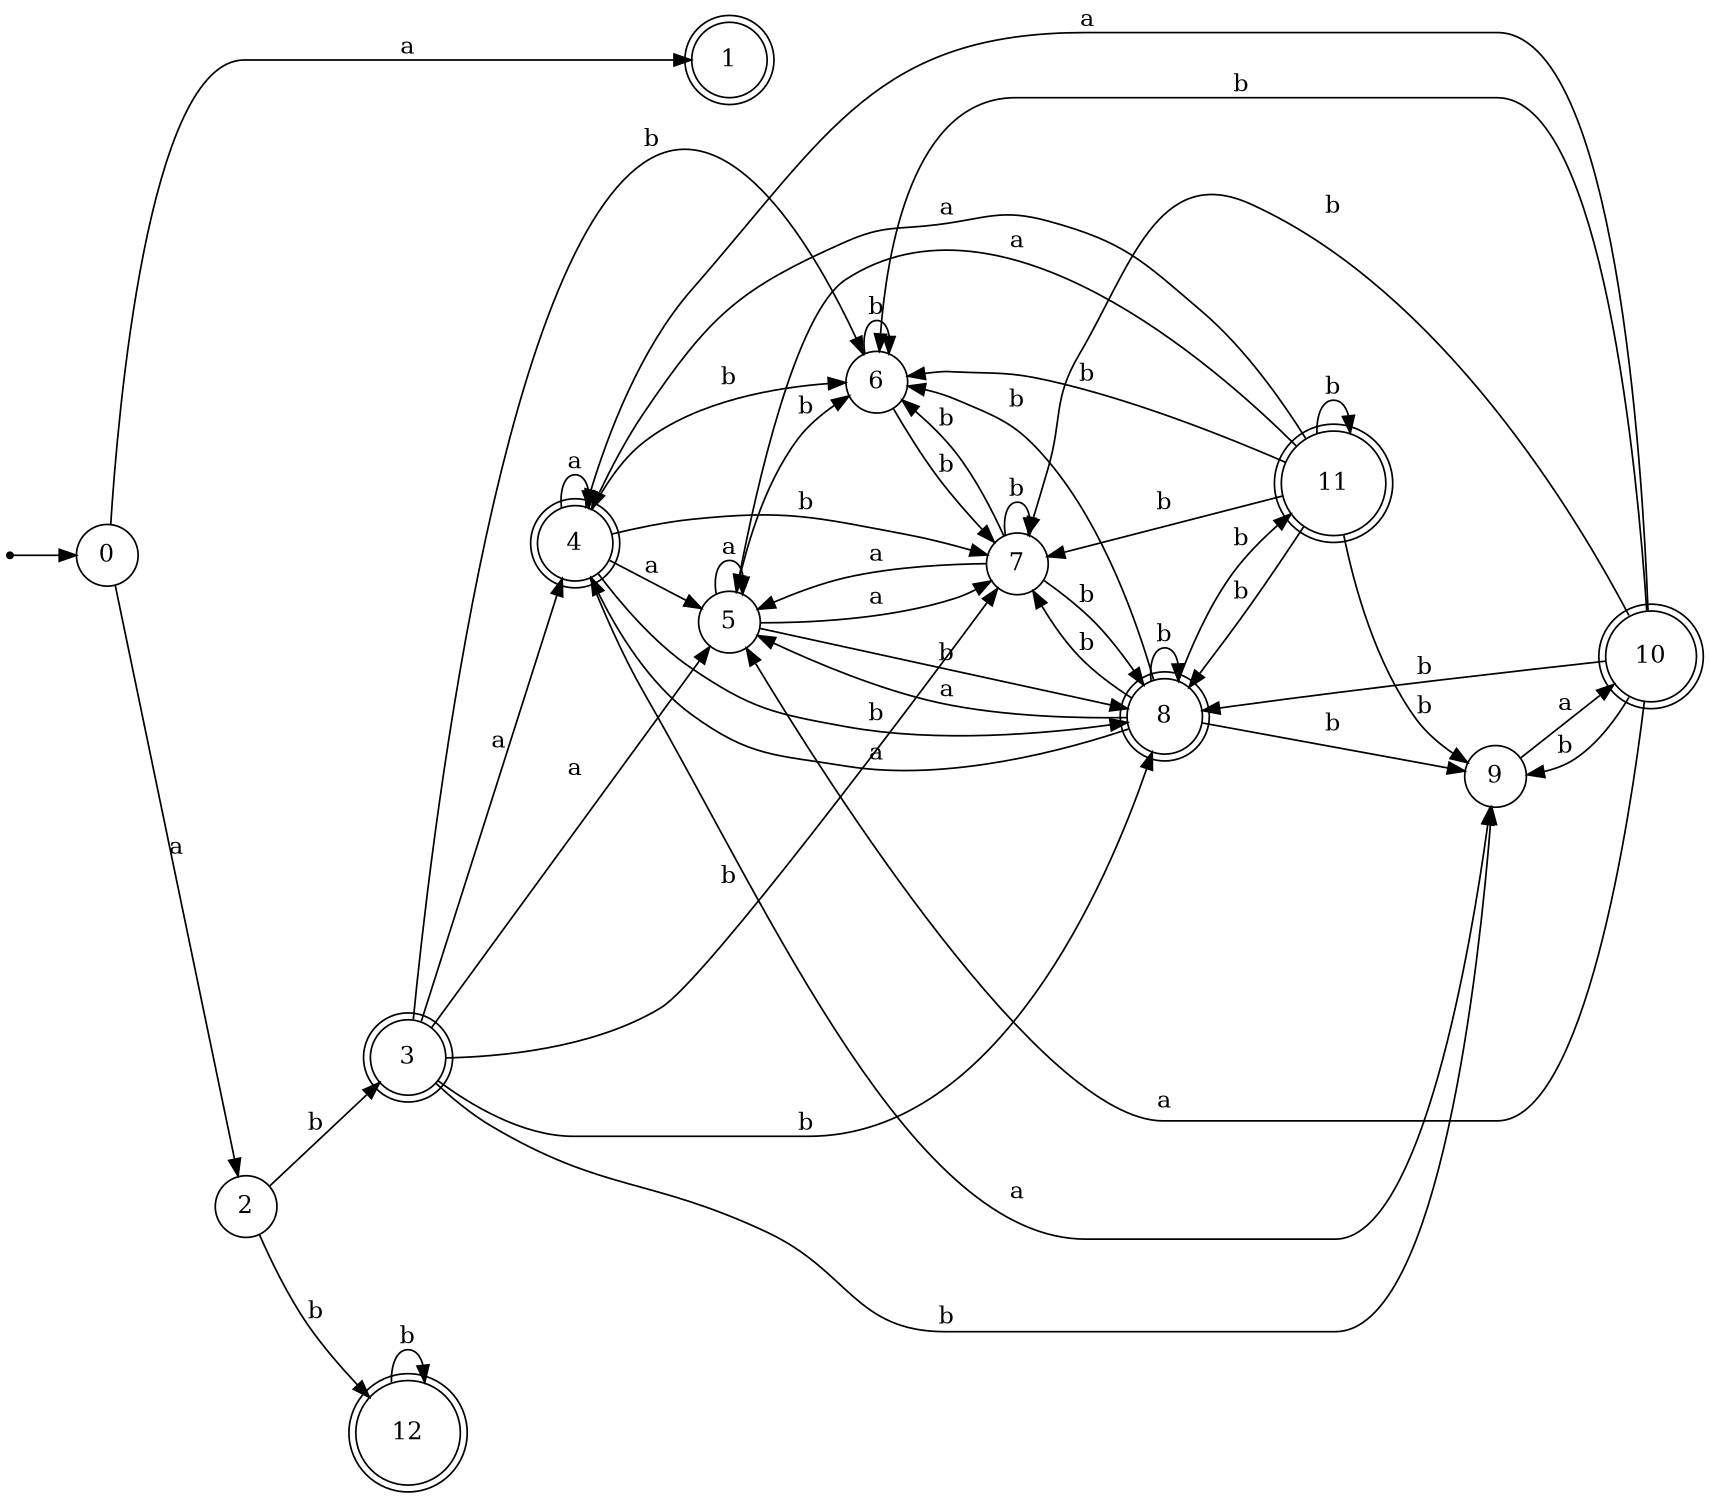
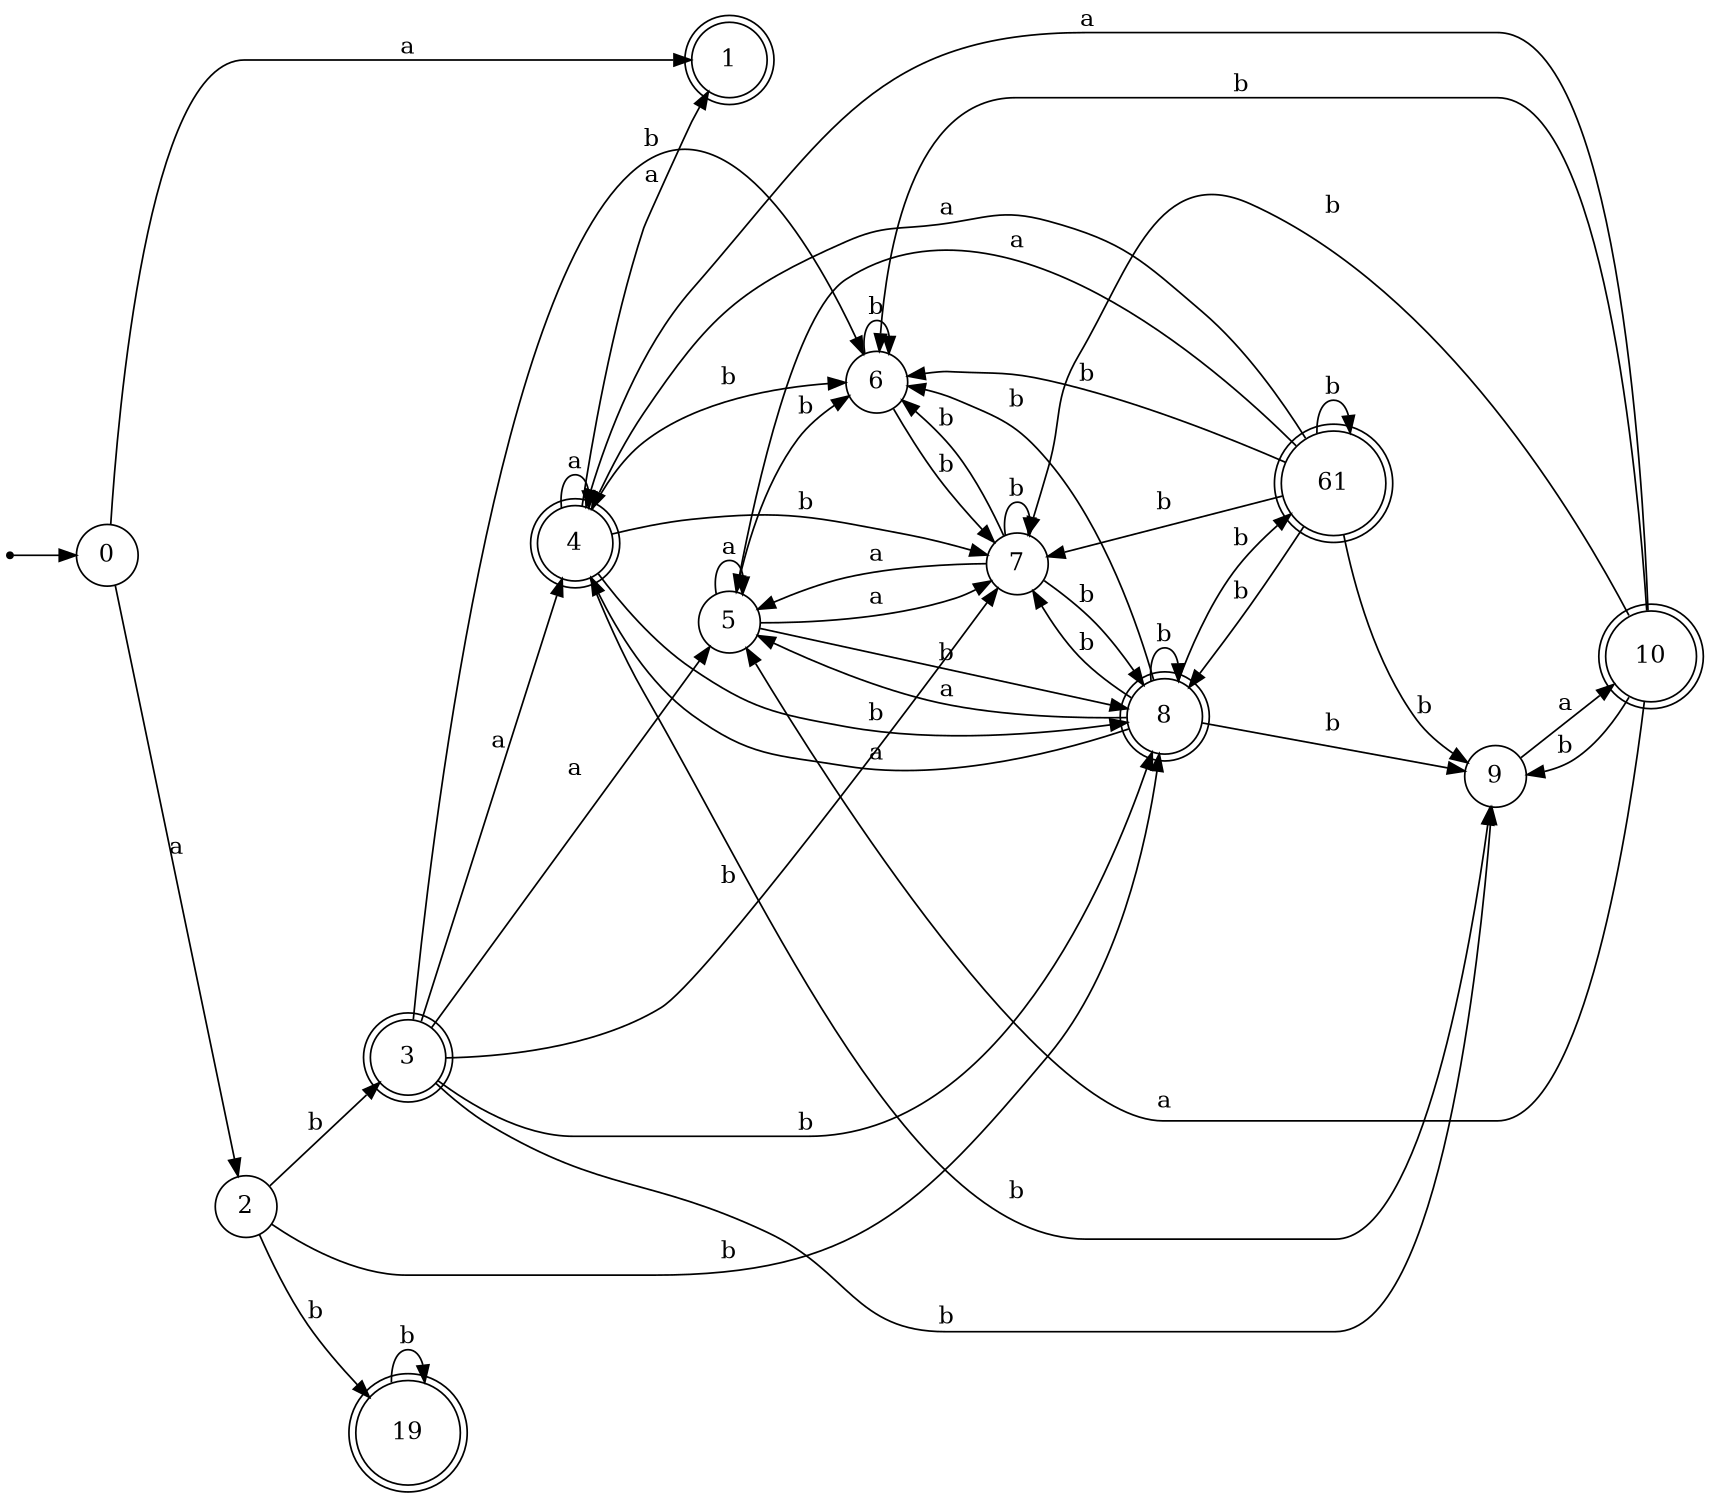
  digraph {
    rankdir=LR
    node [shape=doublecircle]
    dummy0 [shape=point]
    0 [shape=circle]
    1
    2 [shape=circle]
-   12
+   12 [label=19]
    3
    4
    5 [shape=circle]
    6 [shape=circle]
    7 [shape=circle]
    8
    9 [shape=circle]
-   11
+   11 [label=61]
    10
    dummy0 -> 0
    0 -> 1 [label=a]
    0 -> 2 [label=a]
    2 -> 12 [label=b]
    2 -> 3 [label=b]
    12 -> 12 [label=b]
    3 -> 4 [label=a]
    3 -> 5 [label=a]
    3 -> 6 [label=b]
    3 -> 7 [label=b]
    3 -> 8 [label=b]
    3 -> 9 [label=b]
    4 -> 4 [label=a]
-   4 -> 5 [label=a]
+   4 -> 1 [label=a]
    4 -> 6 [label=b]
    4 -> 7 [label=b]
    4 -> 8 [label=b]
-   4 -> 9 [label=a]
+   4 -> 9 [label=b]
    5 -> 5 [label=a]
    5 -> 6 [label=b]
    5 -> 7 [label=a]
    5 -> 8 [label=b]
    6 -> 6 [label=b]
    6 -> 7 [label=b]
    7 -> 5 [label=a]
    7 -> 6 [label=b]
    7 -> 7 [label=b]
    7 -> 8 [label=b]
    8 -> 4 [label=a]
    8 -> 5 [label=a]
    8 -> 6 [label=b]
    8 -> 7 [label=b]
    8 -> 8 [label=b]
    8 -> 9 [label=b]
    8 -> 11 [label=b]
    9 -> 10 [label=a]
    11 -> 4 [label=a]
    11 -> 5 [label=a]
    11 -> 6 [label=b]
    11 -> 7 [label=b]
    11 -> 8 [label=b]
    11 -> 9 [label=b]
    11 -> 11 [label=b]
    10 -> 4 [label=a]
    10 -> 5 [label=a]
    10 -> 6 [label=b]
    10 -> 7 [label=b]
-   10 -> 8 [label=b]
+   2 -> 8 [label=b]
    10 -> 9 [label=b]
  }
